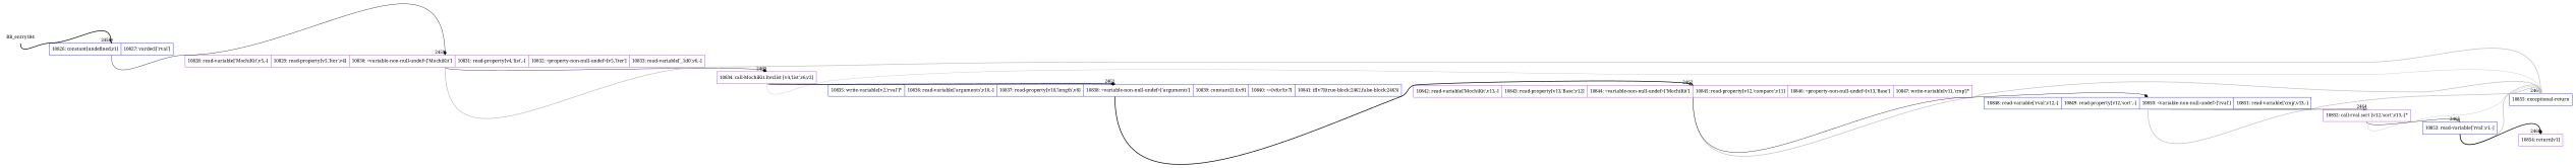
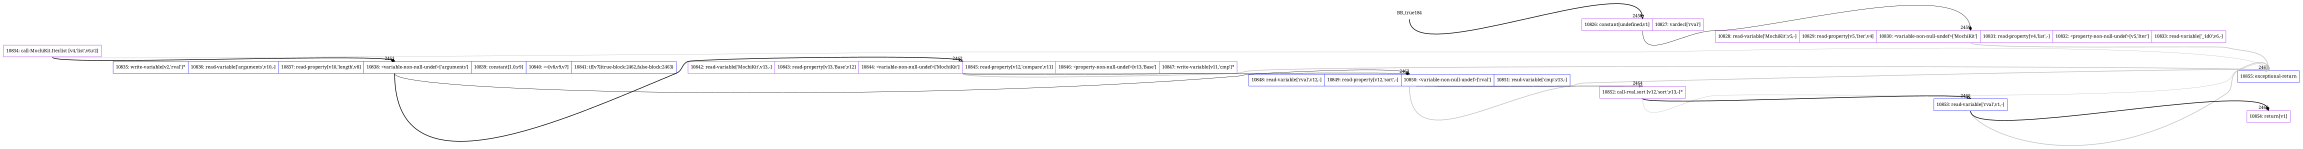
  digraph {
    fontname="Noto Serif"
    rankdir=LR
    node [color=blue fontname="Noto Serif" shape=record]
    edge [arrowhead=onormal fontname="Noto Serif" headport=n style=bold tailport=s]
-   BB_entry184 [shape=none]
-   n2 [label="{10826: constant[undefined,v1]|10827: vardecl['rval']}"]
+   BB_entry184 [shape=none label=BB_true184]
+   n2 [color=purple label="{10826: constant[undefined,v1]|10827: vardecl['rval']}"]
    n3 [color=purple label="{10828: read-variable['MochiKit',v5,-]|10829: read-property[v5,'Iter',v4]|10830: \<variable-non-null-undef\>['MochiKit']|10831: read-property[v4,'list',-]|10832: \<property-non-null-undef\>[v5,'Iter']|10833: read-variable['_1d0',v6,-]}"]
    n4 [color=purple label="{10834: call-MochiKit.Iter.list [v4,'list',v6,v2]}"]
    n5 [label="{10855: exceptional-return}"]
    n6 [label="{10835: write-variable[v2,'rval']*|10836: read-variable['arguments',v10,-]|10837: read-property[v10,'length',v8]|10838: \<variable-non-null-undef\>['arguments']|10839: constant[1.0,v9]|10840: ==[v8,v9,v7]|10841: if[v7](true-block:2462,false-block:2463)}"]
    n7 [color=purple label="{10842: read-variable['MochiKit',v13,-]|10843: read-property[v13,'Base',v12]|10844: \<variable-non-null-undef\>['MochiKit']|10845: read-property[v12,'compare',v11]|10846: \<property-non-null-undef\>[v13,'Base']|10847: write-variable[v11,'cmp']*}"]
    n8 [label="{10848: read-variable['rval',v12,-]|10849: read-property[v12,'sort',-]|10850: \<variable-non-null-undef\>['rval']|10851: read-variable['cmp',v13,-]}"]
    n9 [color=purple label="{10852: call-rval.sort [v12,'sort',v13,-]*}"]
    n10 [label="{10853: read-variable['rval',v1,-]}"]
    n11 [color=purple label="{10854: return[v1]}"]
    BB_entry184 -> n2 [headlabel="    2458"]
    n2 -> n3 [arrowhead=diamond headlabel="      2459" style=solid]
-   n3 -> n4 [arrowhead=diamond headlabel="      2460" style=solid]
    n3 -> n5 [arrowhead=diamond color=gray headlabel="      2467"]
    n4 -> n5 [color=gray style=solid]
    n4 -> n6 [arrowhead=diamond headlabel="      2461"]
    n6 -> n7 [headlabel="      2462"]
+   n6 -> n8 [headlabel="      2463" style=solid]
    n7 -> n5 [color=gray]
    n7 -> n8 [arrowhead=diamond style=solid]
    n8 -> n5 [arrowhead=diamond color=gray]
    n8 -> n9 [headlabel="      2464" style=solid]
    n9 -> n5 [color=gray style=solid]
-   n9 -> n10 [headlabel="      2465" style=solid]
+   n9 -> n10 [headlabel="      2465"]
    n10 -> n5 [arrowhead=diamond color=gray]
    n10 -> n11 [arrowhead=diamond headlabel="      2466"]
  }
